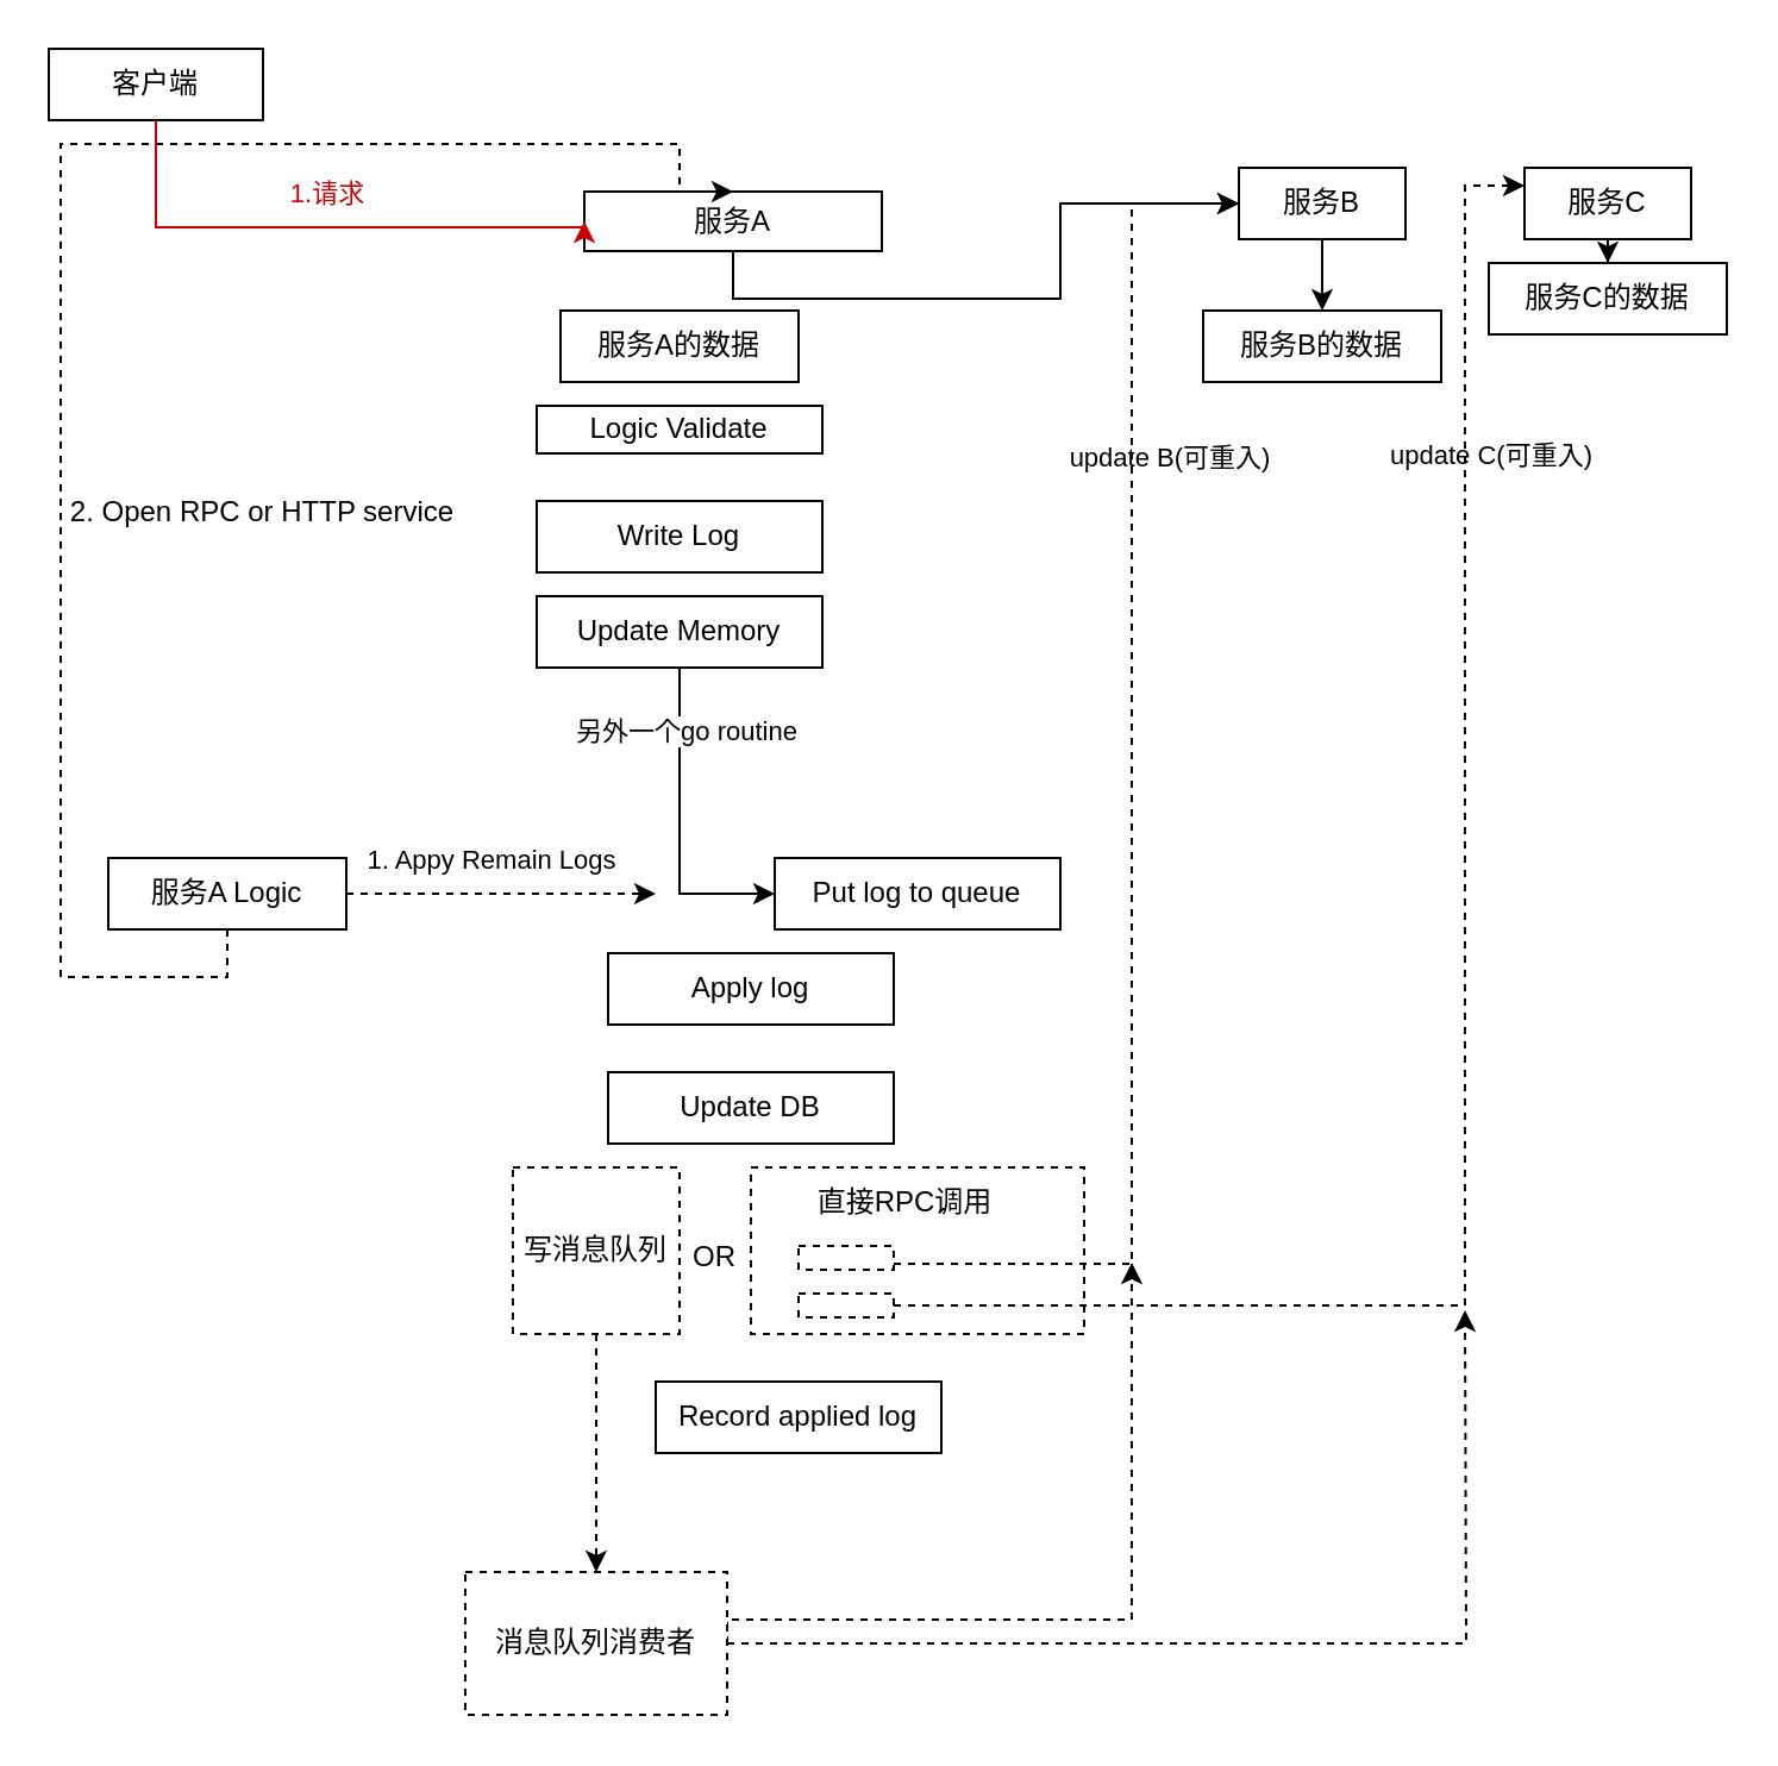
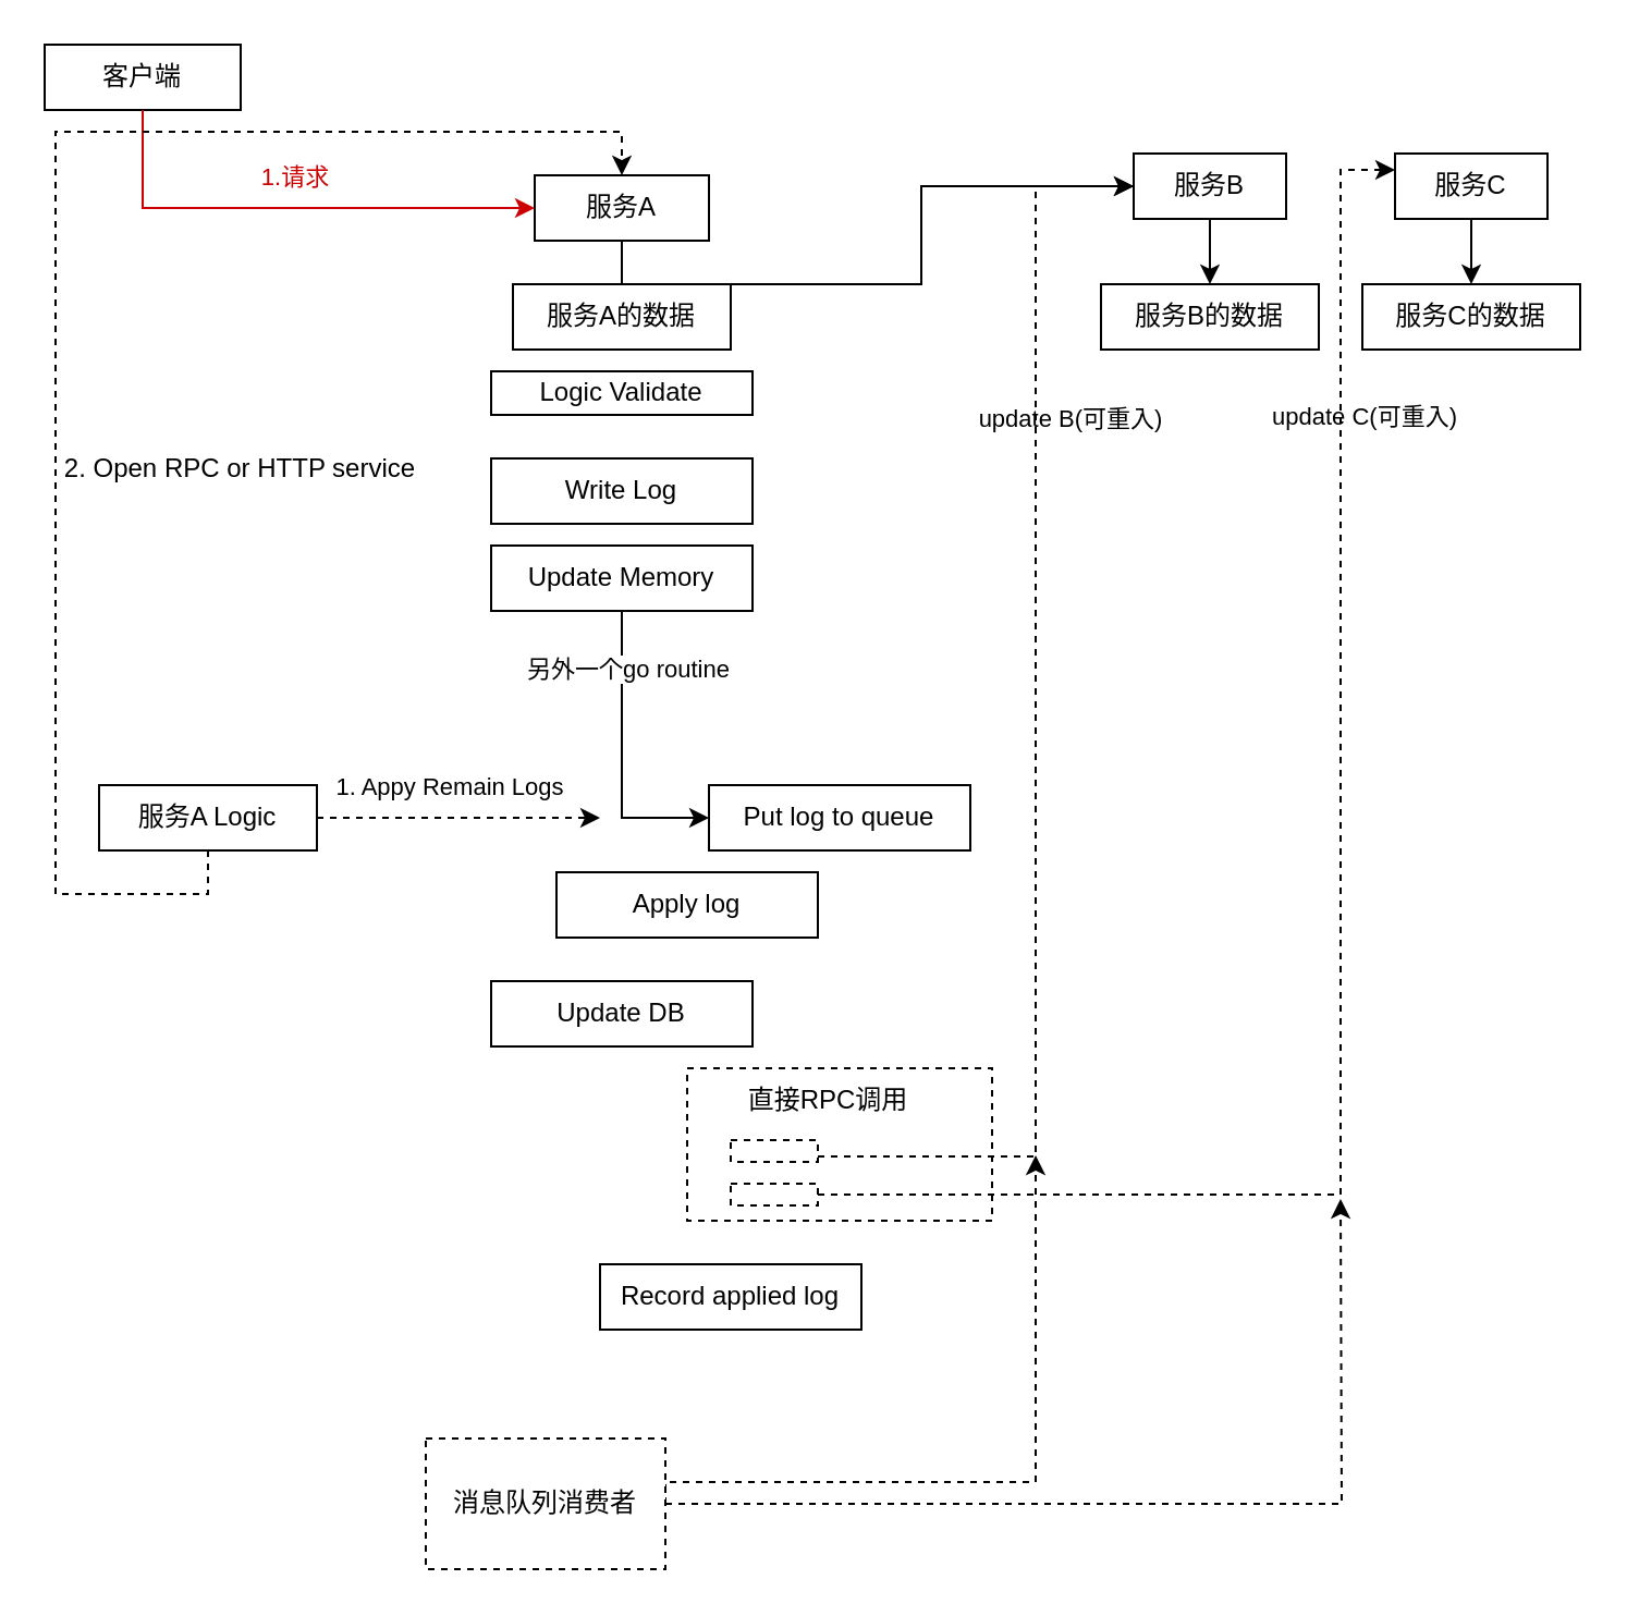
  <mxCell id="0" />
  <mxCell id="1" parent="0" />
  <mxCell id="2" value="" style="rounded=0;whiteSpace=wrap;html=1;dashed=1;fontColor=#000000;" vertex="1" parent="1"><mxGeometry x="315" y="490" width="140" height="70" as="geometry" /></mxCell>
  <mxCell id="3" value="服务A的数据" style="rounded=0;whiteSpace=wrap;html=1;" parent="1" vertex="1"><mxGeometry x="235" y="130" width="100" height="30" as="geometry" /></mxCell>
  <mxCell id="4" style="edgeStyle=orthogonalEdgeStyle;rounded=0;orthogonalLoop=1;jettySize=auto;html=1;exitX=0.5;exitY=1;exitDx=0;exitDy=0;" parent="1" source="5" target="7" edge="1"><mxGeometry relative="1" as="geometry" /></mxCell>
- <mxCell id="5" value="服务A" style="rounded=0;whiteSpace=wrap;html=1;" parent="1" vertex="1"><mxGeometry x="245" y="80" width="125" height="25" as="geometry" /></mxCell>
+ <mxCell id="5" value="服务A" style="rounded=0;whiteSpace=wrap;html=1;" parent="1" vertex="1"><mxGeometry x="245" y="80" width="80" height="30" as="geometry" /></mxCell>
  <mxCell id="6" style="edgeStyle=orthogonalEdgeStyle;rounded=0;orthogonalLoop=1;jettySize=auto;html=1;exitX=0.5;exitY=1;exitDx=0;exitDy=0;" parent="1" source="7" target="10" edge="1"><mxGeometry relative="1" as="geometry" /></mxCell>
  <mxCell id="7" value="服务B" style="rounded=0;whiteSpace=wrap;html=1;" parent="1" vertex="1"><mxGeometry x="520" y="70" width="70" height="30" as="geometry" /></mxCell>
  <mxCell id="8" style="edgeStyle=orthogonalEdgeStyle;rounded=0;orthogonalLoop=1;jettySize=auto;html=1;exitX=0.5;exitY=1;exitDx=0;exitDy=0;" parent="1" source="9" target="11" edge="1"><mxGeometry relative="1" as="geometry" /></mxCell>
  <mxCell id="9" value="服务C" style="rounded=0;whiteSpace=wrap;html=1;" parent="1" vertex="1"><mxGeometry x="640" y="70" width="70" height="30" as="geometry" /></mxCell>
  <mxCell id="10" value="服务B的数据" style="rounded=0;whiteSpace=wrap;html=1;" parent="1" vertex="1"><mxGeometry x="505" y="130" width="100" height="30" as="geometry" /></mxCell>
- <mxCell id="11" value="服务C的数据" style="rounded=0;whiteSpace=wrap;html=1;" parent="1" vertex="1"><mxGeometry x="625" y="110" width="100" height="30" as="geometry" /></mxCell>
+ <mxCell id="11" value="服务C的数据" style="rounded=0;whiteSpace=wrap;html=1;" parent="1" vertex="1"><mxGeometry x="625" y="130" width="100" height="30" as="geometry" /></mxCell>
  <mxCell id="12" value="update B(可重入)" style="edgeLabel;html=1;align=center;verticalAlign=middle;resizable=0;points=[];" parent="1" vertex="1" connectable="0"><mxGeometry x="495" y="200" as="geometry"><mxPoint x="-5" y="-9" as="offset" /></mxGeometry></mxCell>
  <mxCell id="13" value="update C(可重入)" style="edgeLabel;html=1;align=center;verticalAlign=middle;resizable=0;points=[];" parent="1" vertex="1" connectable="0"><mxGeometry x="625" y="190" as="geometry" /></mxCell>
  <mxCell id="14" value="Logic Validate" style="rounded=0;whiteSpace=wrap;html=1;" parent="1" vertex="1"><mxGeometry x="225" y="170" width="120" height="20" as="geometry" /></mxCell>
  <mxCell id="15" value="Write Log" style="rounded=0;whiteSpace=wrap;html=1;" parent="1" vertex="1"><mxGeometry x="225" y="210" width="120" height="30" as="geometry" /></mxCell>
  <mxCell id="16" value="客户端" style="rounded=0;whiteSpace=wrap;html=1;" parent="1" vertex="1"><mxGeometry x="20" y="20" width="90" height="30" as="geometry" /></mxCell>
  <mxCell id="17" style="edgeStyle=orthogonalEdgeStyle;rounded=0;orthogonalLoop=1;jettySize=auto;html=1;entryX=0;entryY=0.5;entryDx=0;entryDy=0;fontColor=#CC0000;strokeColor=#CC0000;exitX=0.5;exitY=1;exitDx=0;exitDy=0;" parent="1" source="16" target="5" edge="1"><mxGeometry relative="1" as="geometry"><Array as="points"><mxPoint x="65" y="95" /></Array><mxPoint x="65" y="90" as="sourcePoint" /><mxPoint x="139.98" y="100" as="targetPoint" /></mxGeometry></mxCell>
  <mxCell id="18" value="1.请求" style="edgeLabel;html=1;align=center;verticalAlign=middle;resizable=0;points=[];fontColor=#CC0000;" parent="17" vertex="1" connectable="0"><mxGeometry x="-0.089" relative="1" as="geometry"><mxPoint x="12" y="-15" as="offset" /></mxGeometry></mxCell>
  <mxCell id="19" style="edgeStyle=orthogonalEdgeStyle;rounded=0;orthogonalLoop=1;jettySize=auto;html=1;exitX=0.5;exitY=1;exitDx=0;exitDy=0;entryX=0;entryY=0.5;entryDx=0;entryDy=0;" parent="1" source="21" target="22" edge="1"><mxGeometry relative="1" as="geometry" /></mxCell>
  <mxCell id="20" value="&lt;font color=&quot;#000000&quot;&gt;另外一个go routine&lt;/font&gt;" style="edgeLabel;html=1;align=center;verticalAlign=middle;resizable=0;points=[];fontColor=#CC0000;" vertex="1" connectable="0" parent="19"><mxGeometry x="-0.614" y="2" relative="1" as="geometry"><mxPoint as="offset" /></mxGeometry></mxCell>
  <mxCell id="21" value="Update Memory" style="rounded=0;whiteSpace=wrap;html=1;" parent="1" vertex="1"><mxGeometry x="225" y="250" width="120" height="30" as="geometry" /></mxCell>
  <mxCell id="22" value="Put log to queue" style="rounded=0;whiteSpace=wrap;html=1;" parent="1" vertex="1"><mxGeometry x="325" y="360" width="120" height="30" as="geometry" /></mxCell>
  <mxCell id="23" value="Apply log" style="rounded=0;whiteSpace=wrap;html=1;" vertex="1" parent="1"><mxGeometry x="255" y="400" width="120" height="30" as="geometry" /></mxCell>
- <mxCell id="24" value="Update DB" style="rounded=0;whiteSpace=wrap;html=1;fontColor=#000000;" vertex="1" parent="1"><mxGeometry x="255" y="450" width="120" height="30" as="geometry" /></mxCell>
+ <mxCell id="24" value="Update DB" style="rounded=0;whiteSpace=wrap;html=1;fontColor=#000000;" vertex="1" parent="1"><mxGeometry x="225" y="450" width="120" height="30" as="geometry" /></mxCell>
  <mxCell id="25" value="Record applied log" style="rounded=0;whiteSpace=wrap;html=1;fontColor=#000000;" vertex="1" parent="1"><mxGeometry x="275" y="580" width="120" height="30" as="geometry" /></mxCell>
  <mxCell id="26" style="edgeStyle=orthogonalEdgeStyle;rounded=0;orthogonalLoop=1;jettySize=auto;html=1;exitX=1;exitY=0.75;exitDx=0;exitDy=0;entryX=0;entryY=0.5;entryDx=0;entryDy=0;fontColor=#000000;strokeColor=#000000;dashed=1;startArrow=none;" edge="1" parent="1" source="27" target="7"><mxGeometry relative="1" as="geometry"><Array as="points"><mxPoint x="475" y="531" /><mxPoint x="475" y="85" /></Array></mxGeometry></mxCell>
  <mxCell id="27" value="" style="rounded=0;whiteSpace=wrap;html=1;fontColor=#000000;dashed=1;" vertex="1" parent="1"><mxGeometry x="335" y="523" width="40" height="10" as="geometry" /></mxCell>
  <mxCell id="28" style="edgeStyle=orthogonalEdgeStyle;rounded=0;orthogonalLoop=1;jettySize=auto;html=1;exitX=1;exitY=0.5;exitDx=0;exitDy=0;entryX=0;entryY=0.25;entryDx=0;entryDy=0;fontColor=#000000;strokeColor=#000000;dashed=1;" edge="1" parent="1" source="29" target="9"><mxGeometry relative="1" as="geometry"><Array as="points"><mxPoint x="615" y="548" /><mxPoint x="615" y="78" /></Array></mxGeometry></mxCell>
  <mxCell id="29" value="" style="rounded=0;whiteSpace=wrap;html=1;fontColor=#000000;dashed=1;" vertex="1" parent="1"><mxGeometry x="335" y="543" width="40" height="10" as="geometry" /></mxCell>
- <mxCell id="30" style="edgeStyle=orthogonalEdgeStyle;rounded=0;orthogonalLoop=1;jettySize=auto;html=1;exitX=0.5;exitY=1;exitDx=0;exitDy=0;dashed=1;fontColor=#000000;strokeColor=#000000;" edge="1" parent="1" source="31" target="36"><mxGeometry relative="1" as="geometry" /></mxCell>
- <mxCell id="31" value="写消息队列" style="rounded=0;whiteSpace=wrap;html=1;fontColor=#000000;dashed=1;" vertex="1" parent="1"><mxGeometry x="215" y="490" width="70" height="70" as="geometry" /></mxCell>
  <mxCell id="32" value="直接RPC调用" style="text;html=1;strokeColor=none;fillColor=none;align=center;verticalAlign=middle;whiteSpace=wrap;rounded=0;dashed=1;fontColor=#000000;" vertex="1" parent="1"><mxGeometry x="325" y="490" width="110" height="30" as="geometry" /></mxCell>
- <mxCell id="33" value="OR" style="text;html=1;strokeColor=none;fillColor=none;align=center;verticalAlign=middle;whiteSpace=wrap;rounded=0;dashed=1;fontColor=#000000;" vertex="1" parent="1"><mxGeometry x="285" y="509.5" width="30" height="37" as="geometry" /></mxCell>
  <mxCell id="34" style="edgeStyle=orthogonalEdgeStyle;rounded=0;orthogonalLoop=1;jettySize=auto;html=1;exitX=1;exitY=0.5;exitDx=0;exitDy=0;dashed=1;fontColor=#000000;strokeColor=#000000;" edge="1" parent="1" source="36"><mxGeometry relative="1" as="geometry"><mxPoint x="475" y="530" as="targetPoint" /><Array as="points"><mxPoint x="305" y="680" /><mxPoint x="475" y="680" /></Array></mxGeometry></mxCell>
  <mxCell id="35" style="edgeStyle=orthogonalEdgeStyle;rounded=0;orthogonalLoop=1;jettySize=auto;html=1;exitX=1;exitY=0.5;exitDx=0;exitDy=0;dashed=1;fontColor=#000000;strokeColor=#000000;" edge="1" parent="1" source="36"><mxGeometry relative="1" as="geometry"><mxPoint x="615" y="550" as="targetPoint" /></mxGeometry></mxCell>
  <mxCell id="36" value="消息队列消费者" style="rounded=0;whiteSpace=wrap;html=1;fontColor=#000000;dashed=1;" vertex="1" parent="1"><mxGeometry x="195" y="660" width="110" height="60" as="geometry" /></mxCell>
  <mxCell id="37" style="edgeStyle=orthogonalEdgeStyle;rounded=0;orthogonalLoop=1;jettySize=auto;html=1;exitX=1;exitY=0.5;exitDx=0;exitDy=0;dashed=1;fontColor=#000000;strokeColor=#000000;" edge="1" parent="1" source="40"><mxGeometry relative="1" as="geometry"><mxPoint x="275" y="375" as="targetPoint" /></mxGeometry></mxCell>
  <mxCell id="38" value="1. Appy Remain Logs" style="edgeLabel;html=1;align=center;verticalAlign=middle;resizable=0;points=[];fontColor=#000000;" vertex="1" connectable="0" parent="37"><mxGeometry x="-0.327" y="-1" relative="1" as="geometry"><mxPoint x="16" y="-16" as="offset" /></mxGeometry></mxCell>
  <mxCell id="39" style="edgeStyle=orthogonalEdgeStyle;rounded=0;orthogonalLoop=1;jettySize=auto;html=1;exitX=0.5;exitY=1;exitDx=0;exitDy=0;dashed=1;fontColor=#000000;strokeColor=#000000;entryX=0.5;entryY=0;entryDx=0;entryDy=0;" edge="1" parent="1" source="40" target="5"><mxGeometry relative="1" as="geometry"><mxPoint x="235" y="70" as="targetPoint" /><Array as="points"><mxPoint x="95" y="410" /><mxPoint x="25" y="410" /><mxPoint x="25" y="60" /><mxPoint x="285" y="60" /></Array></mxGeometry></mxCell>
  <mxCell id="40" value="服务A Logic" style="rounded=0;whiteSpace=wrap;html=1;" vertex="1" parent="1"><mxGeometry x="45" y="360" width="100" height="30" as="geometry" /></mxCell>
  <mxCell id="41" value="2. Open RPC or HTTP service" style="text;html=1;strokeColor=none;fillColor=none;align=center;verticalAlign=middle;whiteSpace=wrap;rounded=0;dashed=1;fontColor=#000000;" vertex="1" parent="1"><mxGeometry x="20" y="200" width="180" height="30" as="geometry" /></mxCell>
